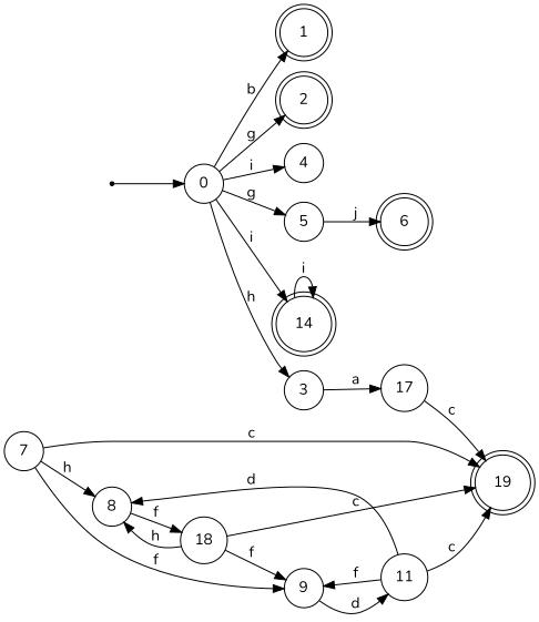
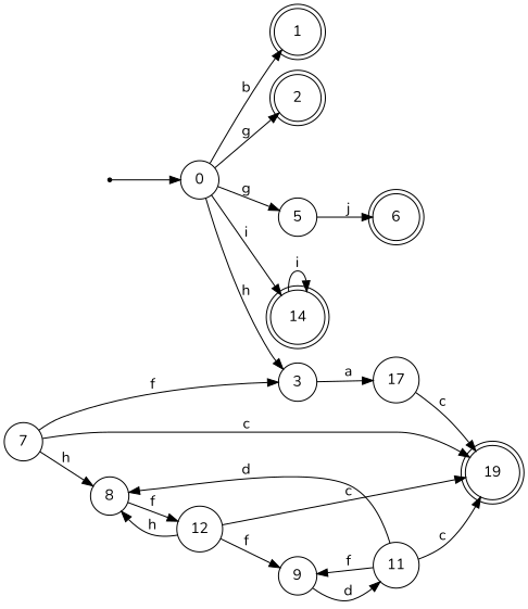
  digraph {
    fontname=Nunito
    rankdir=LR
    node [fontname=Nunito shape=circle]
    edge [fontname=Nunito]
    dummy0 [shape=point]
    0
    1 [shape=doublecircle]
    2 [shape=doublecircle]
    3
-   4
    5
    14 [shape=doublecircle]
    n9 [label=17]
    6 [shape=doublecircle]
    n11 [label=19 shape=doublecircle]
    7
    8
    9
-   12 [label=18]
+   12
    11
    dummy0 -> 0
    0 -> 1 [label=b]
    0 -> 2 [label=g]
    0 -> 3 [label=h]
-   0 -> 4 [label=i]
    0 -> 5 [label=g]
    0 -> 14 [label=i]
    3 -> n9 [label=a]
    5 -> 6 [label=j]
    14 -> 14 [label=i]
    n9 -> n11 [label=c]
    7 -> n11 [label=c]
    7 -> 8 [label=h]
-   7 -> 9 [label=f]
+   7 -> 3 [label=f]
    8 -> 12 [label=f]
    9 -> 11 [label=d]
    12 -> n11 [label=c]
    12 -> 8 [label=h]
    12 -> 9 [label=f]
    11 -> n11 [label=c]
    11 -> 8 [label=d]
    11 -> 9 [label=f]
  }
